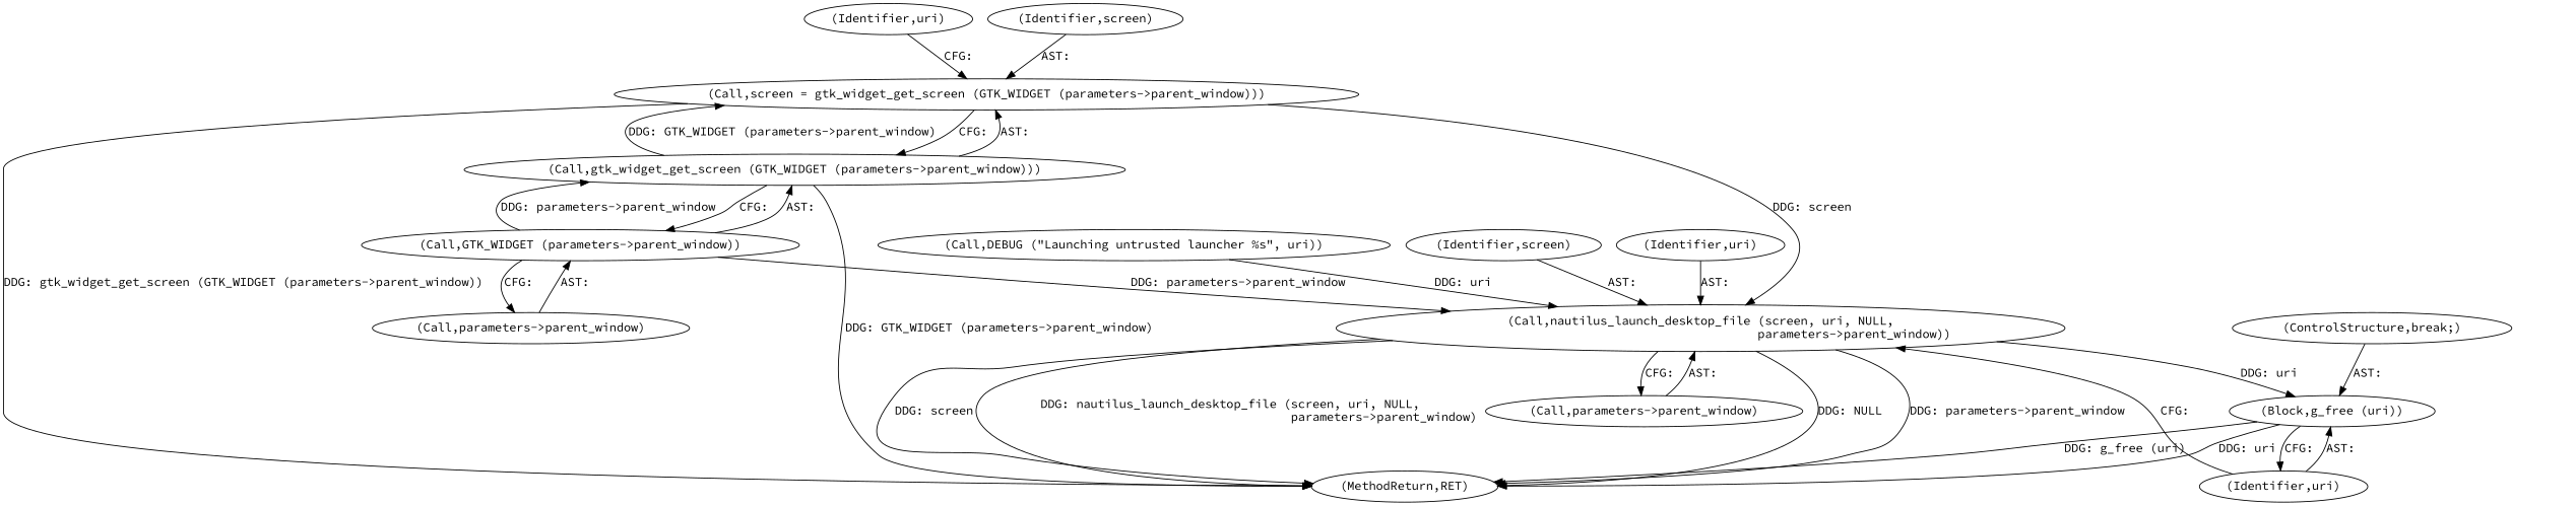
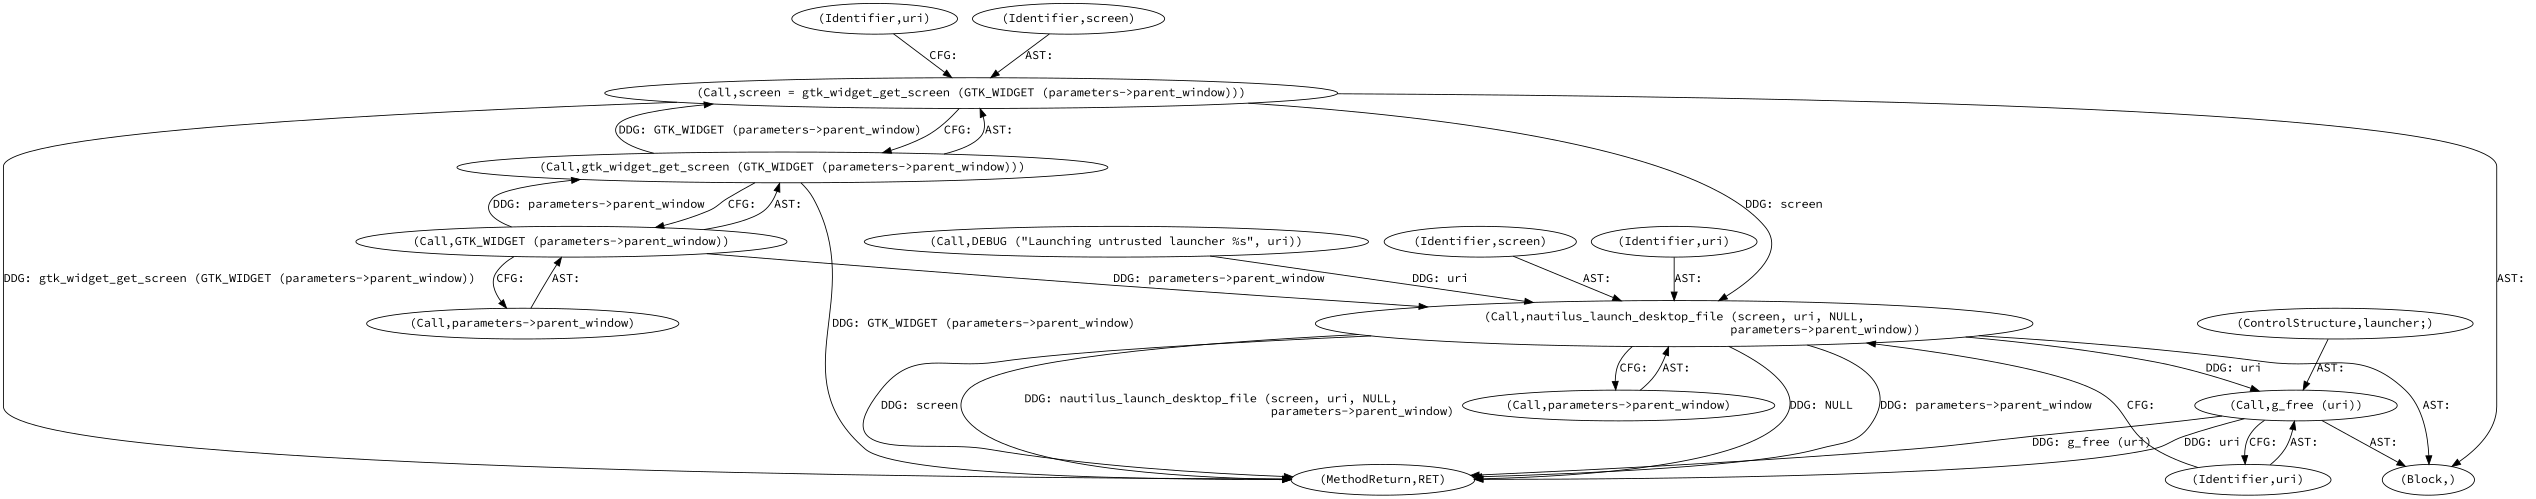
  digraph {
    fontname="Source Code Pro"
    node [fontname="Source Code Pro"]
    edge [fontname="Source Code Pro"]
    n1 [label="(Call,screen = gtk_widget_get_screen (GTK_WIDGET (parameters->parent_window)))"]
    n2 [label="(Call,gtk_widget_get_screen (GTK_WIDGET (parameters->parent_window)))"]
    n3 [label="(Call,nautilus_launch_desktop_file (screen, uri, NULL,\n                                           parameters->parent_window))"]
+   n4 [label="(Block,)"]
    n5 [label="(MethodReturn,RET)"]
    n6 [label="(Call,GTK_WIDGET (parameters->parent_window))"]
-   n7 [label="(Block,g_free (uri))"]
+   n7 [label="(Call,g_free (uri))"]
    n8 [label="(Call,parameters->parent_window)"]
    n9 [label="(Call,parameters->parent_window)"]
    n10 [label="(Identifier,uri)"]
    n11 [label="(Identifier,screen)"]
    n12 [label="(Identifier,uri)"]
-   n13 [label="(ControlStructure,break;)"]
+   n13 [label="(ControlStructure,launcher;)"]
    n14 [label="(Identifier,uri)"]
    n15 [label="(Call,DEBUG (\"Launching untrusted launcher %s\", uri))"]
    n16 [label="(Identifier,screen)"]
    n1 -> n2 [label="CFG: "]
    n1 -> n3 [label="DDG: screen"]
+   n1 -> n4 [label="AST: "]
    n1 -> n5 [label="DDG: gtk_widget_get_screen (GTK_WIDGET (parameters->parent_window))"]
    n2 -> n1 [label="AST: "]
    n2 -> n1 [label="DDG: GTK_WIDGET (parameters->parent_window)"]
    n2 -> n5 [label="DDG: GTK_WIDGET (parameters->parent_window)"]
    n2 -> n6 [label="CFG: "]
+   n3 -> n4 [label="AST: "]
    n3 -> n5 [label="DDG: nautilus_launch_desktop_file (screen, uri, NULL,\n                                           parameters->parent_window)"]
    n3 -> n5 [label="DDG: parameters->parent_window"]
    n3 -> n5 [label="DDG: NULL"]
    n3 -> n5 [label="DDG: screen"]
    n3 -> n7 [label="DDG: uri"]
    n3 -> n8 [label="CFG: "]
    n6 -> n2 [label="AST: "]
    n6 -> n2 [label="DDG: parameters->parent_window"]
    n6 -> n3 [label="DDG: parameters->parent_window"]
    n6 -> n9 [label="CFG: "]
+   n7 -> n4 [label="AST: "]
    n7 -> n5 [label="DDG: g_free (uri)"]
    n7 -> n5 [label="DDG: uri"]
    n7 -> n10 [label="CFG: "]
    n8 -> n3 [label="AST: "]
    n9 -> n6 [label="AST: "]
    n10 -> n3 [label="CFG: "]
    n10 -> n7 [label="AST: "]
    n11 -> n3 [label="AST: "]
    n12 -> n1 [label="CFG: "]
    n13 -> n7 [label="AST: "]
    n14 -> n3 [label="AST: "]
    n15 -> n3 [label="DDG: uri"]
    n16 -> n1 [label="AST: "]
  }
